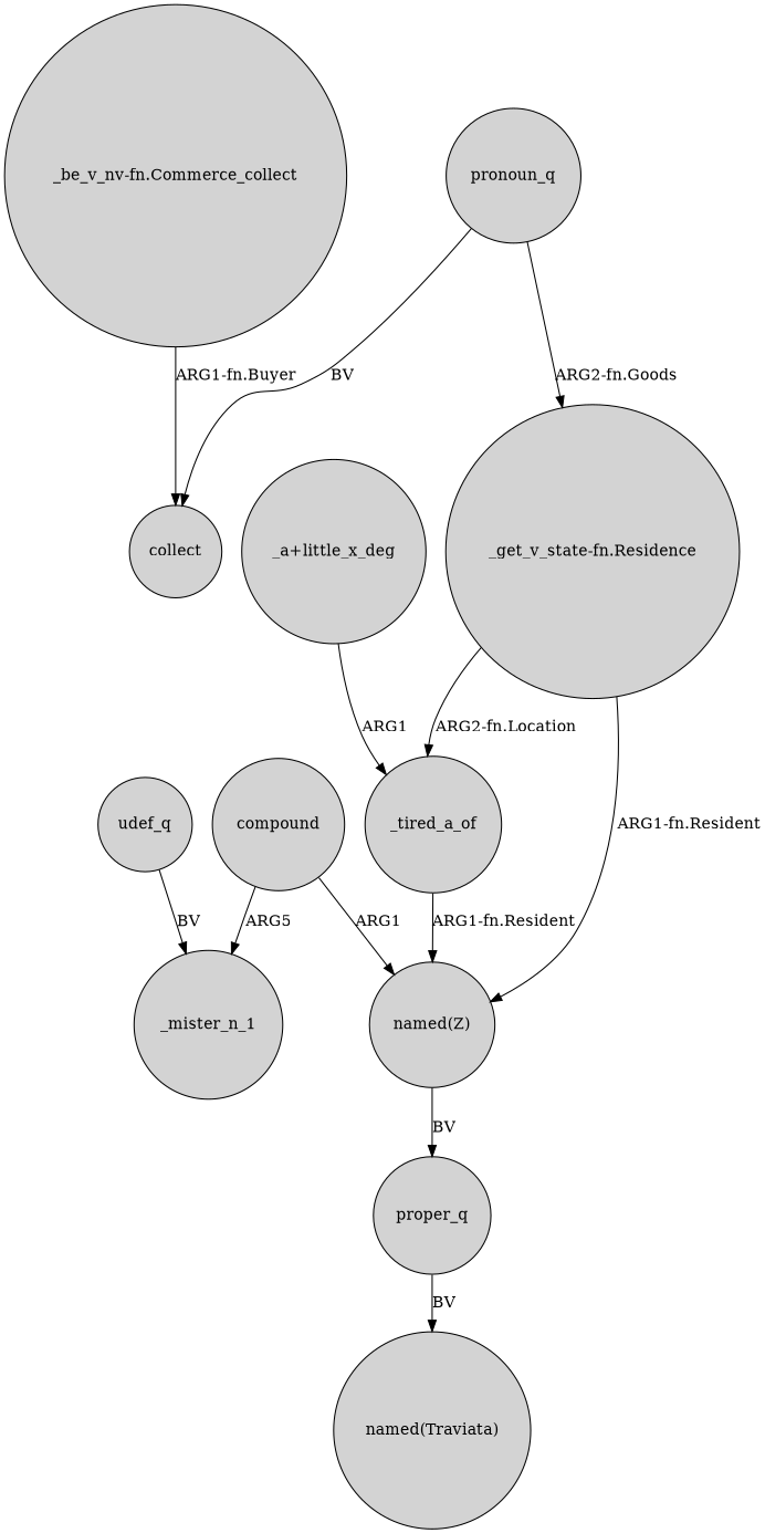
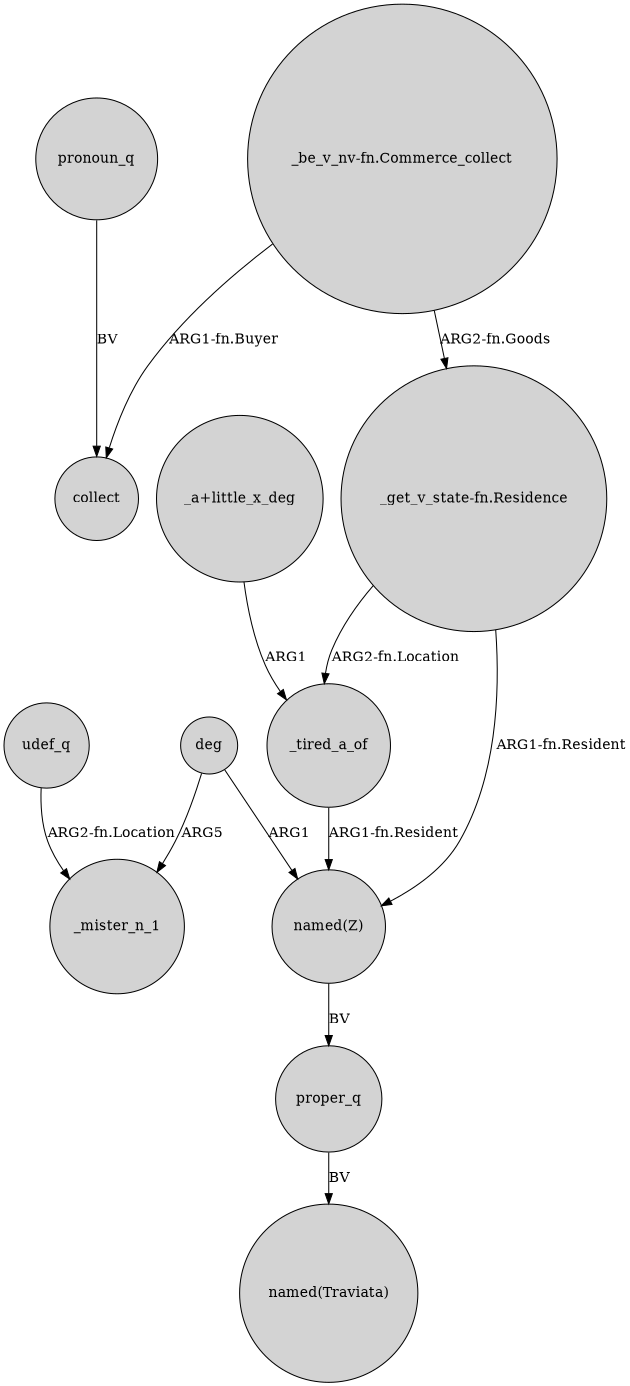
  digraph {
    node [shape=circle style=filled]
    _tired_a_of
    "named(Z)"
    proper_q
    "named(Traviata)"
-   compound
+   compound [label=deg]
    _mister_n_1
    "_be_v_nv-fn.Commerce_collect"
    "_get_v_state-fn.Residence"
    n9 [label=collect]
    "_a+little_x_deg"
    udef_q
    pronoun_q
    _tired_a_of -> "named(Z)" [label="ARG1-fn.Resident"]
    "named(Z)" -> proper_q [label=BV]
    proper_q -> "named(Traviata)" [label=BV]
    compound -> "named(Z)" [label=ARG1]
    compound -> _mister_n_1 [label=ARG5]
-   pronoun_q -> "_get_v_state-fn.Residence" [label="ARG2-fn.Goods"]
+   "_be_v_nv-fn.Commerce_collect" -> "_get_v_state-fn.Residence" [label="ARG2-fn.Goods"]
    "_be_v_nv-fn.Commerce_collect" -> n9 [label="ARG1-fn.Buyer"]
    "_get_v_state-fn.Residence" -> _tired_a_of [label="ARG2-fn.Location"]
    "_get_v_state-fn.Residence" -> "named(Z)" [label="ARG1-fn.Resident"]
    "_a+little_x_deg" -> _tired_a_of [label=ARG1]
-   udef_q -> _mister_n_1 [label=BV]
+   udef_q -> _mister_n_1 [label="ARG2-fn.Location"]
    pronoun_q -> n9 [label=BV]
  }
